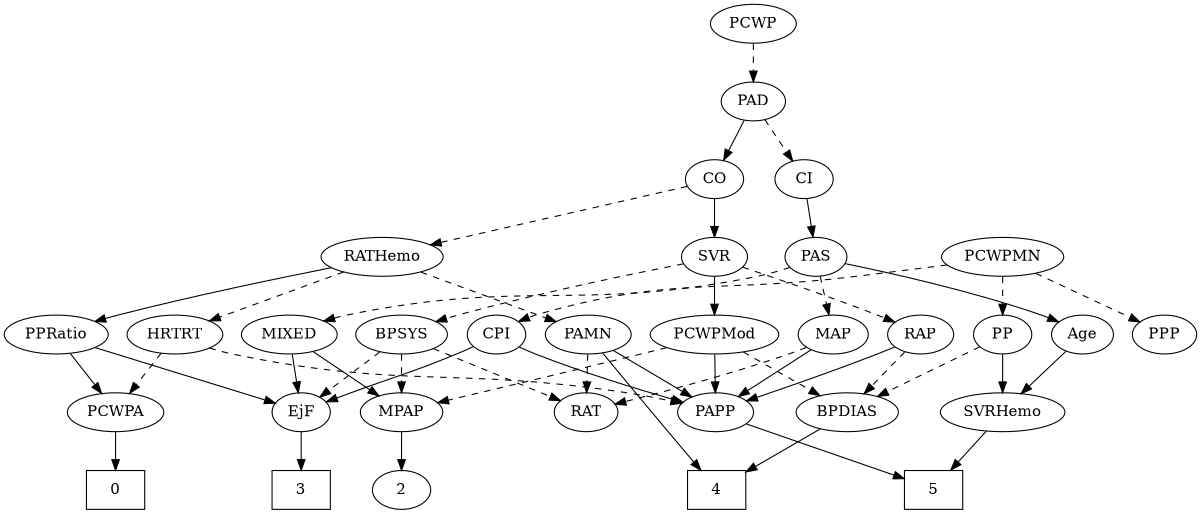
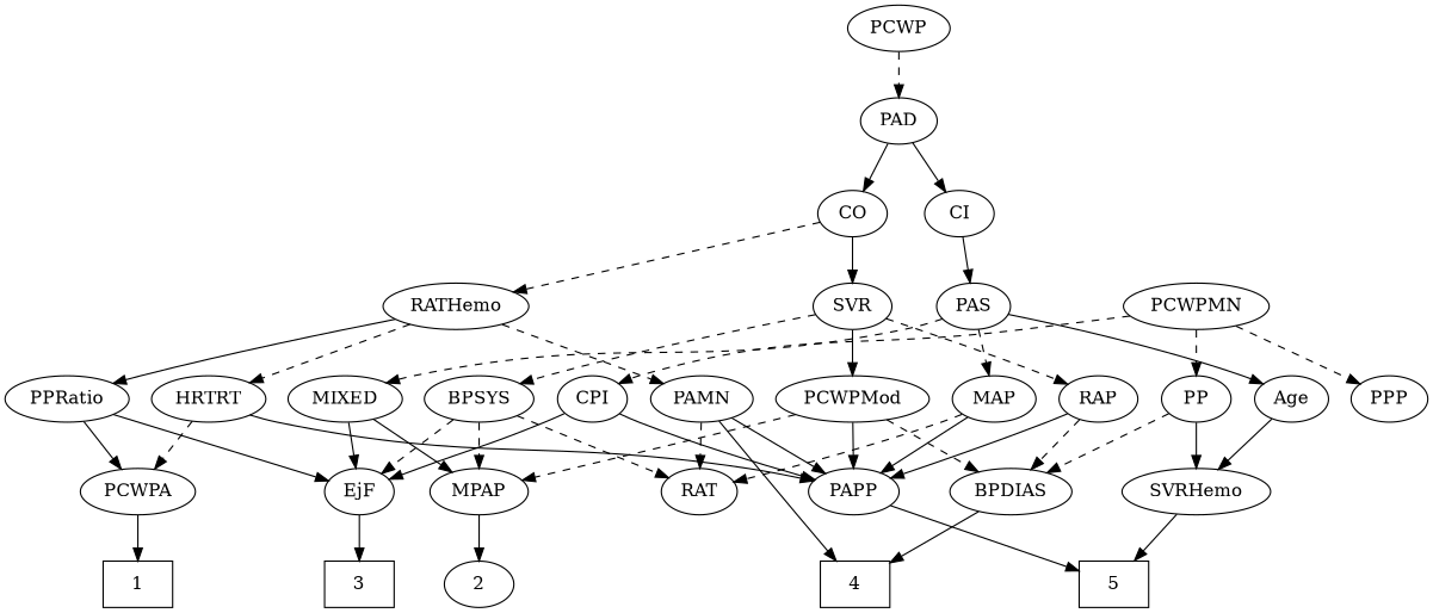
  strict digraph {
    edge [style=solid]
-   1 [height=0.5 shape=box width=0.75 label=0]
+   1 [height=0.5 shape=box width=0.75]
    2 [height=0.5 shape=ellipse width=0.75]
    3 [height=0.5 shape=box width=0.75]
    4 [height=0.5 shape=box width=0.75]
    5 [height=0.5 shape=box width=0.75]
    Age [height=0.5 width=0.75]
    SVRHemo [height=0.5 width=1.3902]
    PAPP [height=0.5 width=0.88464]
    EjF [height=0.5 width=0.75]
    RAP [height=0.5 width=0.77632]
    BPDIAS [height=0.5 width=1.1735]
    MIXED [height=0.5 width=1.1193]
    MPAP [height=0.5 width=0.97491]
    BPSYS [height=0.5 width=1.0471]
    RAT [height=0.5 width=0.75827]
    PAD [height=0.5 width=0.79437]
    CO [height=0.5 width=0.75]
    CI [height=0.5 width=0.75]
    RATHemo [height=0.5 width=1.3721]
    SVR [height=0.5 width=0.77632]
    PAS [height=0.5 width=0.75]
    PAMN [height=0.5 width=1.011]
    PPRatio [height=0.5 width=1.1013]
    HRTRT [height=0.5 width=1.1013]
    PCWPMod [height=0.5 width=1.4443]
    PCWPMN [height=0.5 width=1.3902]
    CPI [height=0.5 width=0.75]
    PP [height=0.5 width=0.75]
    PPP [height=0.5 width=0.75]
    MAP [height=0.5 width=0.84854]
    PCWPA [height=0.5 width=1.1555]
    PCWP [height=0.5 width=0.97491]
    Age -> SVRHemo
    SVRHemo -> 5
    PAPP -> 5
    EjF -> 3
    RAP -> PAPP
    RAP -> BPDIAS [style=dashed]
    BPDIAS -> 4
    MIXED -> EjF
    MIXED -> MPAP
    MPAP -> 2
    BPSYS -> EjF [style=dashed]
    BPSYS -> MPAP [style=dashed]
    BPSYS -> RAT [style=dashed]
    PAD -> CO
-   PAD -> CI [style=dashed]
+   PAD -> CI
    CO -> RATHemo [style=dashed]
    CO -> SVR
    CI -> PAS
    RATHemo -> PAMN [style=dashed]
    RATHemo -> PPRatio
    RATHemo -> HRTRT [style=dashed]
    SVR -> RAP [style=dashed]
    SVR -> BPSYS [style=dashed]
    SVR -> PCWPMod
    PAS -> Age
    PAS -> MIXED [style=dashed]
    PAS -> MAP [style=dashed]
    PAMN -> 4
    PAMN -> PAPP
    PAMN -> RAT [style=dashed]
    PPRatio -> EjF
    PPRatio -> PCWPA
-   HRTRT -> PAPP [style=dashed]
+   HRTRT -> PAPP
    HRTRT -> PCWPA [style=dashed]
    PCWPMod -> PAPP
    PCWPMod -> BPDIAS [style=dashed]
    PCWPMod -> MPAP [style=dashed]
    PCWPMN -> CPI [style=dashed]
    PCWPMN -> PP [style=dashed]
    PCWPMN -> PPP [style=dashed]
    CPI -> PAPP
    CPI -> EjF
    PP -> SVRHemo
    PP -> BPDIAS [style=dashed]
    MAP -> PAPP
    MAP -> RAT [style=dashed]
    PCWPA -> 1
    PCWP -> PAD [style=dashed]
  }
